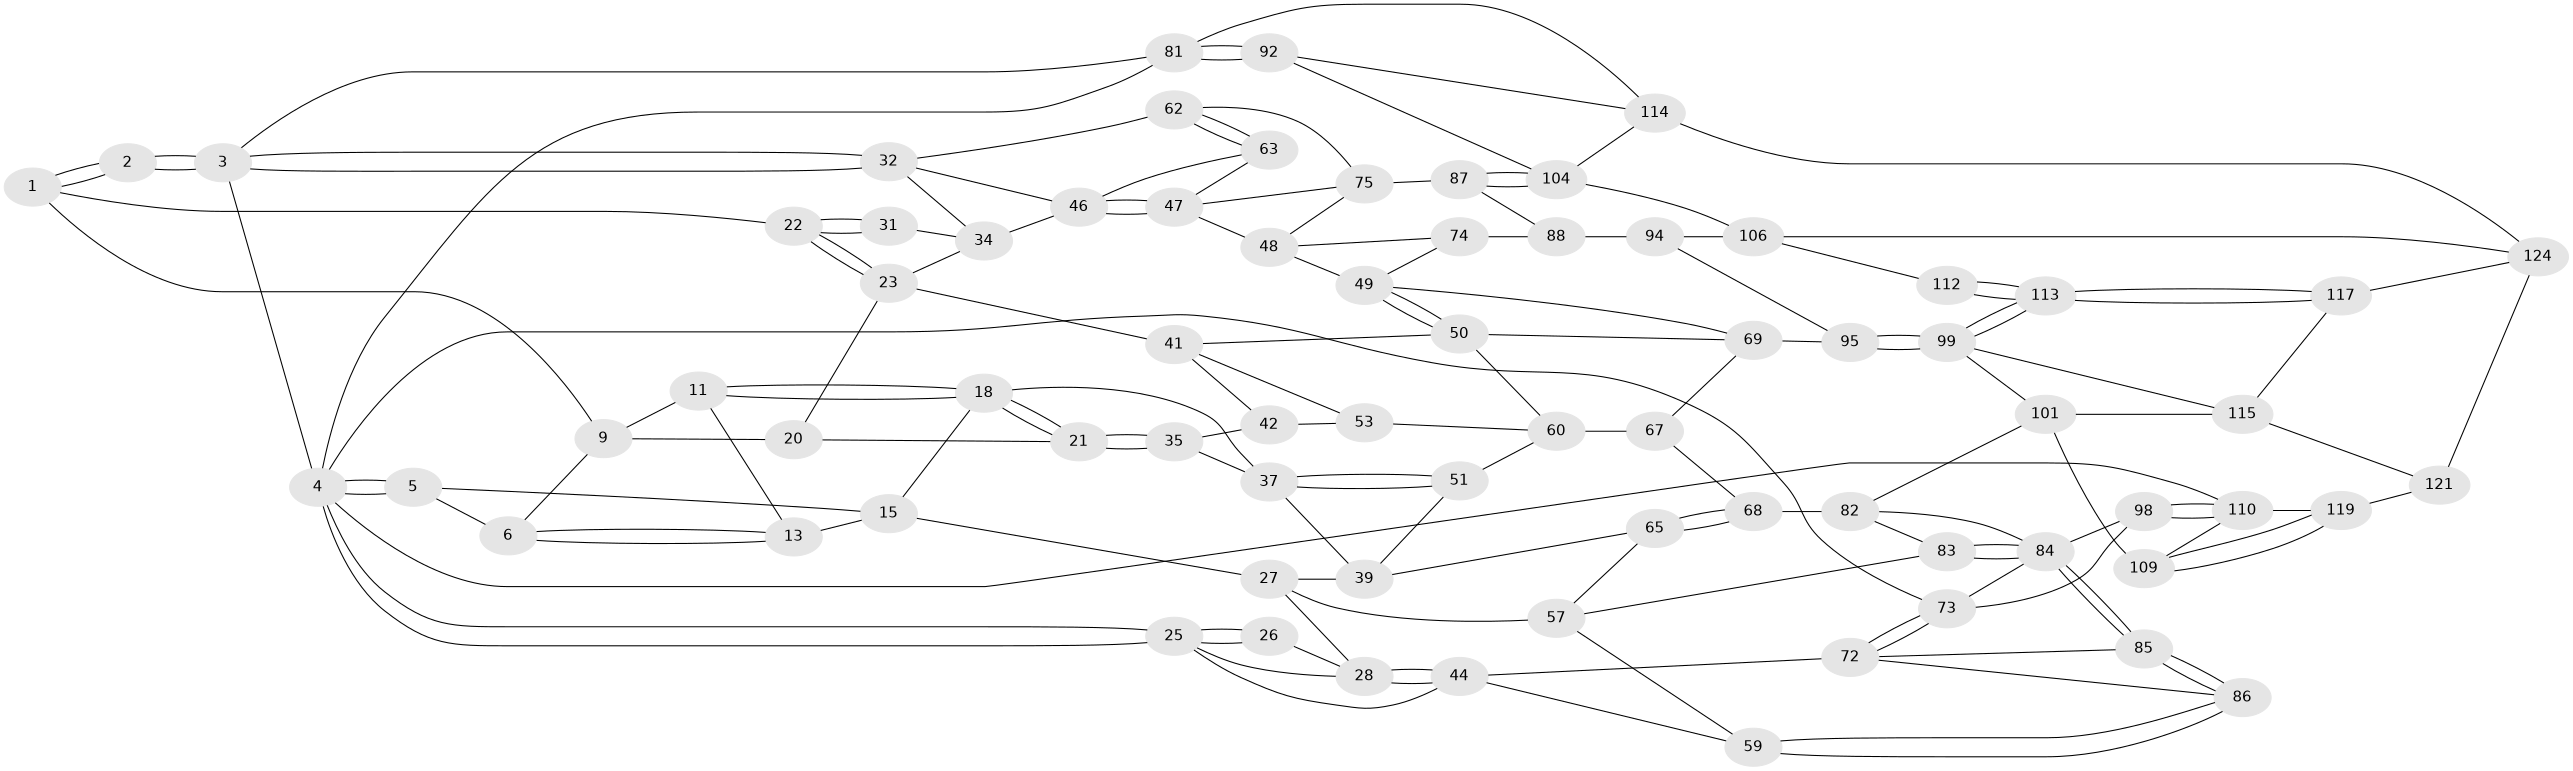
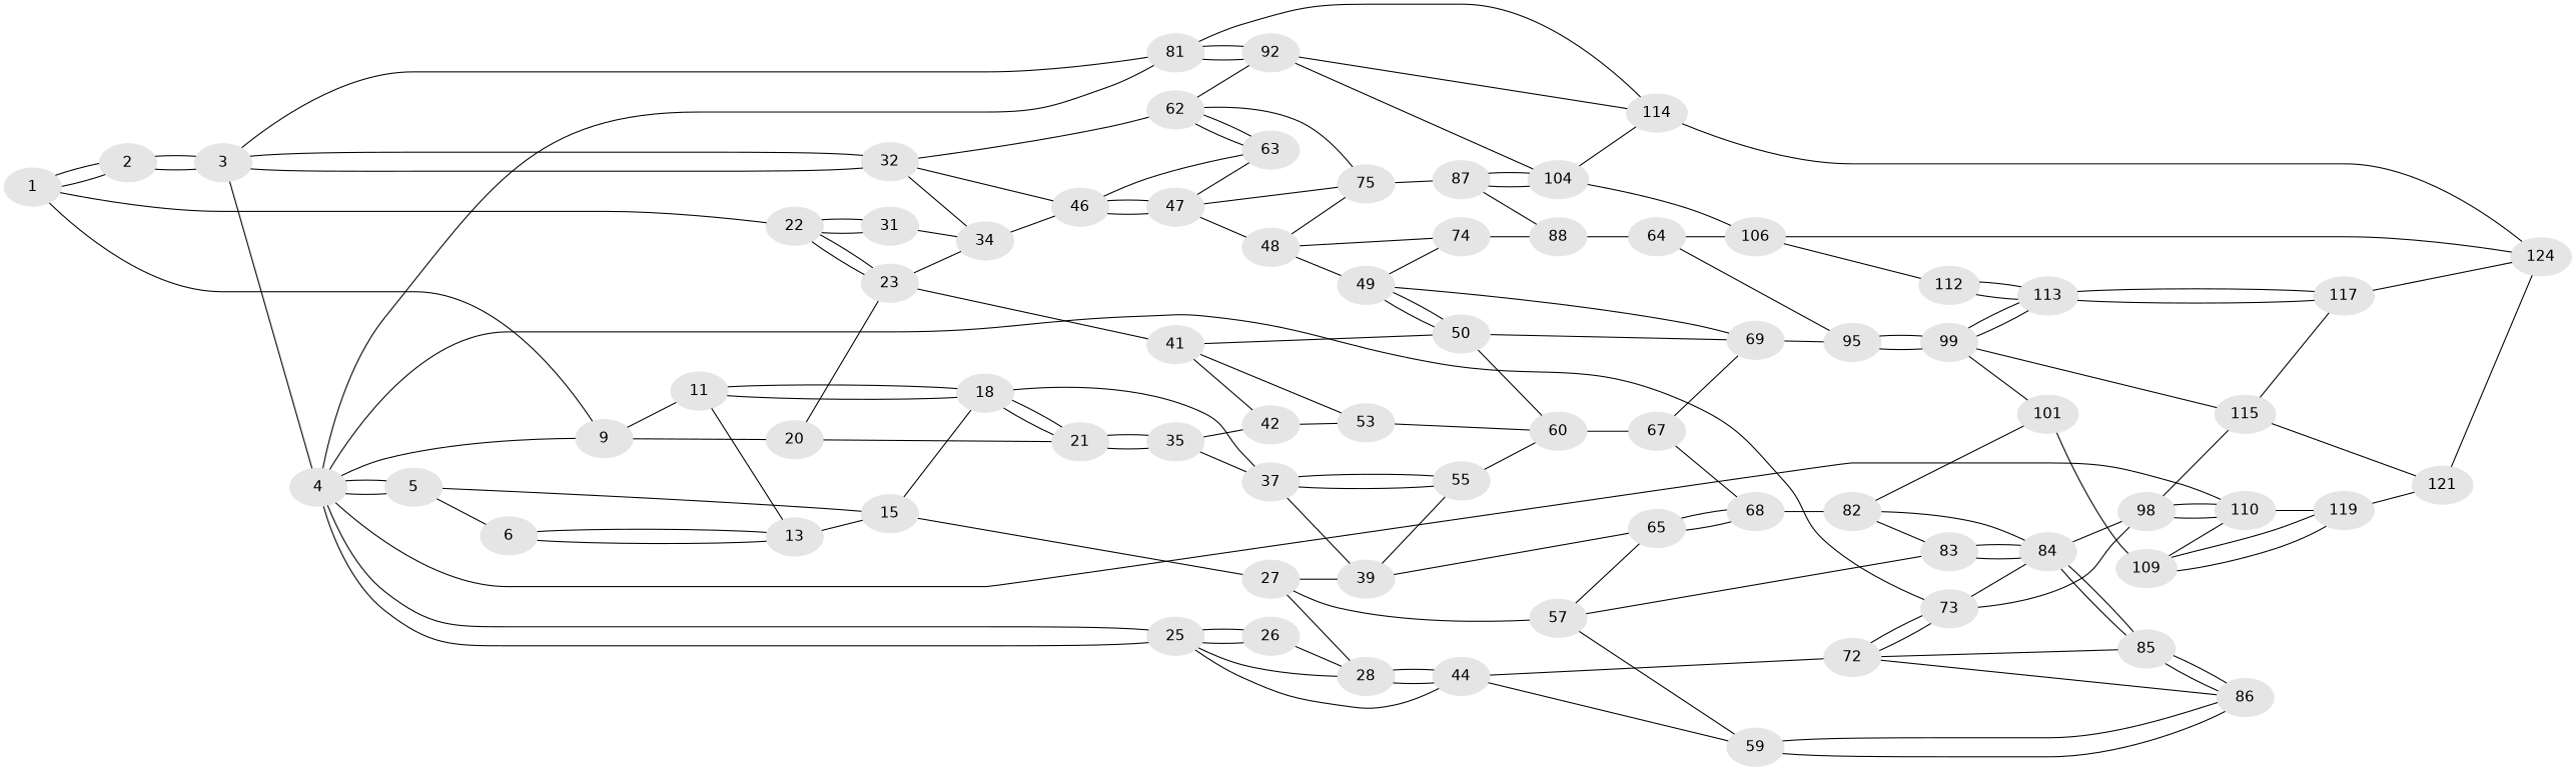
  graph {
    fontname="DejaVu Sans"
    rankdir=LR
    node [color=gray90 fontname="DejaVu Sans" style=filled]
    edge [fontname="DejaVu Sans"]
    1 [super="+8"]
    2
    9 [super="+10"]
    22
    3
    11 [super="+12"]
    20
    23 [super="+24"]
    31
    4 [super="+74"]
    32 [super="+33"]
    n12 [label=81]
    5 [super="+17"]
    25 [super="+30"]
    73 [super="+96"]
    110 [super="+116"]
    34 [super="+43"]
    46 [super="+54"]
    62 [super="+79"]
    92 [super="+107"]
    114 [super="+123"]
    6 [super="+7"]
    15 [super="+16"]
    26
    28 [super="+29"]
    44 [super="+45"]
    98
    84 [super="+97"]
    119 [super="+120"]
    13 [super="+14"]
    18 [super="+19"]
    27 [super="+40"]
    21
    37 [super="+38"]
    39 [super="+56"]
    57 [super="+58"]
    35 [super="+36"]
-   55 [label=51]
+   55
    41 [super="+51"]
    42 [super="+52"]
    50 [super="+66"]
    53
    59
    72 [super="+90"]
    65
    83
    47 [super="+64"]
    63
    75 [super="+80"]
    60 [super="+61"]
    68 [super="+81"]
    69 [super="+70"]
    86
    85 [super="+93"]
    48 [super="+76"]
    49 [super="+77"]
    n57 [label=74]
    87
    88 [super="+89"]
    95
    67 [super="+71"]
    104 [super="+105"]
    82 [super="+102"]
    101 [super="+108"]
    99 [super="+100"]
-   94 [super="+103"]
+   94 [super="+103" label=64]
    115 [super="+118"]
    109
    106 [super="+111"]
    124 [super="+126"]
    112
    113
    117 [super="+125"]
    121 [super="+122"]
    1 -- 2
    1 -- 2
    1 -- 9
    1 -- 22
    2 -- 3
    2 -- 3
    9 -- 11
    9 -- 20
    22 -- 23
    22 -- 23
    22 -- 31
    22 -- 31
    3 -- 4
    3 -- 32
    3 -- 32
    3 -- n12
    11 -- 13 [weight=2]
    11 -- 18
    11 -- 18
    20 -- 23
    20 -- 21
    23 -- 34
    23 -- 41
    31 -- 34
    4 -- n12
    4 -- 5
    4 -- 5
    4 -- 25
    4 -- 25
    4 -- 73
    4 -- 110
    32 -- 34
    32 -- 46
    32 -- 62
    n12 -- 92
    n12 -- 92
    n12 -- 114
    5 -- 6
    5 -- 15
    25 -- 26
    25 -- 26
    25 -- 28
    25 -- 44
    73 -- 98
    73 -- 84
    110 -- 119
    34 -- 46
    46 -- 47
    46 -- 47
    46 -- 63
+   62 -- 92
    62 -- 63
    62 -- 63
    62 -- 75
    92 -- 114
    92 -- 104
    114 -- 124
-   6 -- 9
+   4 -- 9
    6 -- 13
    6 -- 13
    15 -- 18
    15 -- 27
    26 -- 28
    28 -- 44
    28 -- 44
    44 -- 59
    44 -- 72
    98 -- 110
    98 -- 110
    84 -- 98
    84 -- 85
    84 -- 85
    119 -- 121 [weight=2]
    13 -- 15
    18 -- 21
    18 -- 21
    18 -- 37
    27 -- 28
    27 -- 39
    27 -- 57
    21 -- 35
    21 -- 35
    37 -- 39
    37 -- 55
    37 -- 55
    39 -- 55
    39 -- 65
    57 -- 59
    57 -- 65
    57 -- 83
    35 -- 37
    35 -- 42 [weight=2]
    55 -- 60
    41 -- 42
    41 -- 50
    41 -- 53
    42 -- 53
    50 -- 60
    50 -- 69
    53 -- 60
    59 -- 86
    59 -- 86
    72 -- 73
    72 -- 73
    72 -- 86
    72 -- 85
    65 -- 68
    65 -- 68
    83 -- 84
    83 -- 84
    47 -- 63
    47 -- 75
    47 -- 48
    75 -- 87
    60 -- 67
    68 -- 82
    69 -- 95
    85 -- 86
    85 -- 86
    48 -- 75
    48 -- 49
    48 -- n57
    49 -- 50
    49 -- 50
    49 -- 69
    49 -- n57
    n57 -- 88
    87 -- 88
    87 -- 104
    87 -- 104
    88 -- 94 [weight=2]
    95 -- 99
    95 -- 99
    67 -- 68 [weight=2]
    67 -- 69
    104 -- 114
    104 -- 106
    82 -- 84
    82 -- 83
    82 -- 101
-   101 -- 115
+   98 -- 115
    101 -- 109
    99 -- 101
    99 -- 115
    99 -- 113
    99 -- 113
    94 -- 95
    94 -- 106
    115 -- 117
    115 -- 121
    109 -- 110
    109 -- 119
    109 -- 119
    106 -- 124
    106 -- 112
    112 -- 113
    112 -- 113
    113 -- 117
    113 -- 117
    117 -- 124
    121 -- 124
  }
